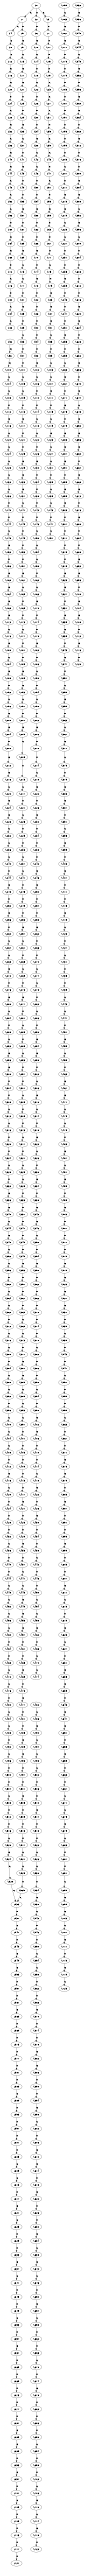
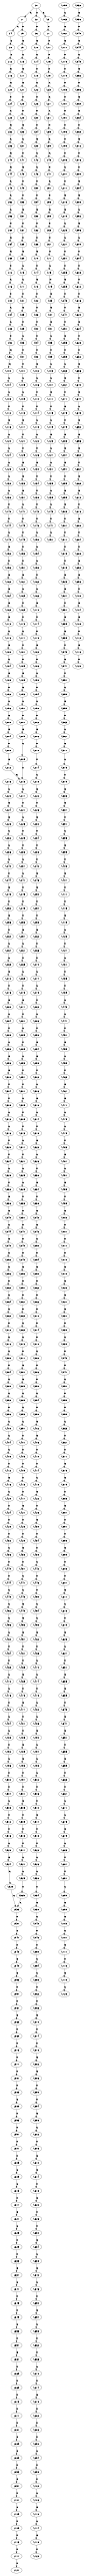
  strict digraph {
    S0
    S1
    S2
    S3
    S4
    S5
    S6
    S7
    S8
    S9
    S10
    S11
    S12
    S13
    S14
    S15
    S16
    S17
    S18
    S19
    S20
    S21
    S22
    S23
    S24
    S25
    S26
    S27
    S28
    S29
    S30
    S31
    S32
    S33
    S34
    S35
    S36
    S37
    S38
    S39
    S40
    S41
    S42
    S43
    S44
    S45
    S46
    S47
    S48
    S49
    S50
    S51
    S52
    S53
    S54
    S55
    S56
    S57
    S58
    S59
    S60
    S61
    S62
    S63
    S64
    S65
    S66
    S67
    S68
    S69
    S70
    S71
    S72
    S73
    S74
    S75
    S76
    S77
    S78
    S79
    S80
    S81
    S82
    S83
    S84
    S85
    S86
    S87
    S88
    S89
    S90
    S91
    S92
    S93
    S94
    S95
    S96
    S97
    S98
    S99
    S100
    S101
    S102
    S103
    S104
    S105
    S106
    S107
    S108
    S109
    S110
    S111
    S112
    S113
    S114
    S115
    S116
    S117
    S118
    S119
    S120
    S121
    S122
    S123
    S124
    S125
    S126
    S127
    S128
    S129
    S130
    S131
    S132
    S133
    S134
    S135
    S136
    S137
    S138
    S139
    S140
    S141
    S142
    S143
    S144
    S145
    S146
    S147
    S148
    S149
    S150
    S151
    S152
    S153
    S154
    S156
    S157
    S158
    S160
    S161
    S162
    S159
    S163
    S164
    S165
    S166
    S167
    S168
    S169
    S170
    S171
    S172
    S173
    S174
    S175
    S176
    S177
    S178
    S179
    S180
    S181
    S182
    S183
    S184
    S185
    S186
    S187
    S188
    S189
    S190
    S191
    S192
    S193
    S194
    S195
    S196
    S197
    S198
    S199
    S200
    S201
    S202
    S203
    S204
    S205
    S206
    S207
    S208
    S209
    S210
    S211
    S212
    S213
    S214
    S215
    S216
    S217
    S218
    S219
    S220
    S221
    S222
    S223
    S224
    S225
    S226
    S227
    S228
    S229
    S230
    S231
    S232
    S233
    S234
    S235
    S236
    S237
    S238
    S239
    S240
    S241
    S242
    S243
    S244
    S245
    S246
    S247
    S248
    S249
    S250
    S251
    S252
    S253
    S254
    S255
    S256
    S257
    S258
    S259
    S260
    S261
    S262
    S263
    S264
    S265
    S266
    S267
    S268
    S269
    S270
    S271
    S272
    S273
    S274
    S275
    S276
    S277
    S278
    S279
    S280
    S281
    S282
    S283
    S284
    S285
    S286
    S287
    S288
    S289
    S290
    S291
    S292
    S293
    S294
    S295
    S296
    S297
    S298
    S299
    S300
    S301
    S302
    S303
    S304
    S305
    S306
    S307
    S308
    S309
    S310
    S311
    S312
    S313
    S314
    S315
    S316
    S317
    S318
    S319
    S320
    S321
    S322
    S323
    S324
    S325
    S326
    S327
    S328
    S329
    S330
    S331
    S332
    S333
    S334
    S335
    S336
    S337
    S338
    S339
    S340
    S341
    S342
    S343
    S344
    S345
    S346
    S347
    S348
    S349
    S350
    S351
    S352
    S353
    S354
    S355
    S356
    S357
    S358
    S359
    S360
    S361
    S362
    S363
    S364
    S365
    S366
    S367
    S368
    S369
    S370
    S371
    S372
    S373
    S374
    S375
    S376
    S377
    S378
    S379
    S380
    S381
    S382
    S383
    S384
    S385
    S386
    S387
    S388
    S389
    S390
    S391
    S392
    S393
    S394
    S395
    S396
    S397
    S398
    S399
    S400
    S401
    S402
    S403
    S404
    S405
    S406
    S407
    S408
    S409
    S410
    S411
    S412
    S413
    S414
    S415
    S416
    S417
    S418
    S419
    S420
    S421
    S422
    S423
    S424
    S425
    S426
    S427
    S428
    S429
    S430
    S431
    S432
    S433
    S434
    S435
    S436
    S437
    S438
    S439
    S440
    S441
    S442
    S443
    S444
    S445
    S446
    S447
    S448
    S449
    S450
    S451
    S452
    S453
    S454
    S455
    S456
    S457
    S458
    S459
    S460
    S461
    S462
    S463
    S464
    S465
    S466
    S467
    S468
    S469
    S470
    S471
    S472
    S473
    S474
    S475
    S476
    S477
+   S478
    S479
    S480
    S481
    S482
    S483
    S484
    S485
    S486
    S487
    S488
    S489
    S490
    S491
    S492
    S493
    S494
    S495
    S496
    S497
    S498
    S499
    S500
    S501
    S502
    S503
    S504
    S505
    S506
    S507
    S508
    S509
    S510
    S511
    S512
    S513
    S514
    S515
    S516
    S517
    S518
    S519
    S520
    S521
    S522
    S523
    S524
    S525
    S526
    S527
    S528
    S529
    S530
    S531
    S533
    S534
    S535
    S532
    S536
    S537
    S538
    S539
    S540
    S541
    S542
    S543
    S544
    S545
    S546
    S547
    S548
    S549
    S550
    S551
    S552
    S553
    S554
    S555
    S556
    S557
    S558
    S559
    S560
    S561
    S562
    S563
    S564
    S565
    S566
    S567
    S568
    S569
    S570
    S571
    S572
    S573
    S574
    S575
    S576
    S577
    S578
    S579
    S580
    S581
    S582
    S583
    S584
    S585
    S586
    S587
    S588
    S589
    S590
    S591
    S592
    S593
    S594
    S595
    S596
    S597
    S598
    S599
    S600
    S601
    S602
    S603
    S604
    S605
    S606
    S607
    S608
    S609
    S610
    S611
    S612
    S613
    S614
    S615
    S616
    S617
    S618
    S619
    S620
    S621
    S622
    S623
    S624
    S625
    S626
    S627
    S628
    S629
    S630
    S631
    S632
    S633
    S634
    S635
    S636
    S637
    S638
    S639
    S640
    S641
    S642
    S643
    S644
    S645
    S646
    S647
    S648
    S649
    S650
    S651
    S652
    S653
    S654
    S655
    S656
    S657
    S658
    S659
    S660
    S661
    S662
    S663
    S664
    S665
    S666
    S667
    S668
    S669
    S670
    S671
    S672
    S673
    S674
    S675
    S676
    S677
    S678
    S679
    S680
    S681
    S682
    S683
    S684
    S685
    S686
    S687
    S688
    S689
    S690
    S691
    S692
    S693
    S694
    S695
    S696
    S697
    S698
    S699
    S700
    S701
    S702
    S703
    S704
    S705
    S706
    S707
    S708
    S709
    S710
    S711
    S712
    S713
    S714
    S715
    S716
    S717
    S718
    S719
    S720
    S721
    S722
    S723
    S0 -> S1 [label=C]
    S0 -> S2 [label=A]
    S0 -> S3 [label=G]
    S1 -> S4 [label=C]
    S1 -> S5 [label=T]
    S2 -> S6 [label=T]
    S3 -> S7 [label=T]
    S4 -> S8 [label=C]
    S5 -> S9 [label=G]
    S6 -> S10 [label=G]
    S7 -> S11 [label=A]
    S8 -> S12 [label=G]
    S9 -> S13 [label=C]
    S10 -> S14 [label=C]
    S11 -> S15 [label=A]
    S12 -> S16 [label=G]
    S13 -> S17 [label=G]
    S14 -> S18 [label=T]
    S15 -> S19 [label=T]
    S16 -> S20 [label=G]
    S17 -> S21 [label=G]
    S18 -> S22 [label=C]
    S19 -> S23 [label=G]
    S20 -> S24 [label=T]
    S21 -> S25 [label=A]
    S22 -> S26 [label=A]
    S23 -> S27 [label=G]
    S24 -> S28 [label=C]
    S25 -> S29 [label=T]
    S26 -> S30 [label=T]
    S27 -> S31 [label=C]
    S28 -> S32 [label=G]
    S29 -> S33 [label=G]
    S30 -> S34 [label=T]
    S31 -> S35 [label=A]
    S32 -> S36 [label=C]
    S33 -> S37 [label=C]
    S34 -> S38 [label=G]
    S35 -> S39 [label=G]
    S36 -> S40 [label=G]
    S37 -> S41 [label=T]
    S38 -> S42 [label=C]
    S39 -> S43 [label=C]
    S40 -> S44 [label=G]
    S41 -> S45 [label=G]
    S42 -> S46 [label=C]
    S43 -> S47 [label=T]
    S44 -> S48 [label=C]
    S45 -> S49 [label=A]
    S46 -> S50 [label=A]
    S47 -> S51 [label=C]
    S48 -> S52 [label=C]
    S49 -> S53 [label=T]
    S50 -> S54 [label=T]
    S51 -> S55 [label=T]
    S52 -> S56 [label=C]
    S53 -> S57 [label=G]
    S54 -> S58 [label=G]
    S55 -> S59 [label=G]
    S56 -> S60 [label=A]
    S57 -> S61 [label=T]
    S58 -> S62 [label=A]
    S59 -> S63 [label=T]
    S60 -> S64 [label=G]
    S61 -> S65 [label=T]
    S62 -> S66 [label=T]
    S63 -> S67 [label=A]
    S64 -> S68 [label=G]
    S65 -> S69 [label=G]
    S66 -> S70 [label=G]
    S67 -> S71 [label=T]
    S68 -> S72 [label=T]
    S69 -> S73 [label=C]
    S70 -> S74 [label=A]
    S71 -> S75 [label=C]
    S72 -> S76 [label=C]
    S73 -> S77 [label=C]
    S74 -> S78 [label=G]
    S75 -> S79 [label=A]
    S76 -> S80 [label=T]
    S77 -> S81 [label=T]
    S78 -> S82 [label=T]
    S79 -> S83 [label=G]
    S80 -> S84 [label=C]
    S81 -> S85 [label=G]
    S82 -> S86 [label=A]
    S83 -> S87 [label=G]
    S84 -> S88 [label=C]
    S85 -> S89 [label=A]
    S86 -> S90 [label=A]
    S87 -> S91 [label=G]
+   S88 -> S92 [label=T]
    S89 -> S93 [label=C]
    S90 -> S94 [label=T]
    S91 -> S95 [label=C]
    S92 -> S96 [label=G]
    S93 -> S97 [label=A]
    S94 -> S98 [label=A]
    S95 -> S99 [label=A]
    S96 -> S100 [label=G]
    S97 -> S101 [label=A]
    S98 -> S102 [label=G]
    S99 -> S103 [label=C]
    S100 -> S104 [label=C]
    S101 -> S105 [label=C]
    S102 -> S106 [label=C]
    S103 -> S107 [label=C]
    S104 -> S108 [label=C]
    S105 -> S109 [label=C]
    S106 -> S110 [label=T]
    S107 -> S111 [label=G]
    S108 -> S112 [label=T]
    S109 -> S113 [label=T]
    S110 -> S114 [label=T]
    S111 -> S115 [label=A]
    S112 -> S116 [label=G]
    S113 -> S117 [label=G]
    S114 -> S118 [label=C]
    S115 -> S119 [label=C]
    S116 -> S120 [label=C]
    S117 -> S121 [label=A]
    S118 -> S122 [label=C]
    S119 -> S123 [label=G]
    S120 -> S124 [label=C]
    S121 -> S125 [label=T]
    S122 -> S126 [label=A]
    S123 -> S127 [label=C]
    S124 -> S128 [label=C]
    S125 -> S129 [label=G]
    S126 -> S130 [label=G]
    S127 -> S131 [label=C]
    S128 -> S132 [label=C]
    S129 -> S133 [label=G]
    S130 -> S134 [label=A]
    S131 -> S135 [label=T]
    S132 -> S136 [label=C]
    S133 -> S137 [label=G]
    S134 -> S138 [label=A]
    S135 -> S139 [label=C]
    S136 -> S140 [label=T]
    S137 -> S141 [label=C]
    S138 -> S142 [label=A]
    S139 -> S143 [label=C]
    S140 -> S144 [label=T]
    S141 -> S145 [label=T]
    S142 -> S146 [label=A]
    S143 -> S147 [label=T]
    S144 -> S148 [label=C]
    S145 -> S149 [label=T]
    S146 -> S150 [label=C]
    S147 -> S151 [label=C]
    S148 -> S152 [label=G]
    S149 -> S153 [label=T]
    S150 -> S154 [label=C]
    S152 -> S156 [label=T]
    S153 -> S157 [label=T]
    S154 -> S158 [label=C]
    S156 -> S160 [label=G]
    S157 -> S161 [label=G]
    S158 -> S162 [label=A]
    S160 -> S164 [label=G]
    S161 -> S165 [label=C]
    S162 -> S166 [label=C]
    S159 -> S163 [label=C]
    S163 -> S167 [label=G]
    S164 -> S168 [label=G]
    S165 -> S169 [label=A]
    S166 -> S170 [label=G]
    S167 -> S171 [label=G]
    S168 -> S172 [label=G]
    S169 -> S173 [label=T]
    S170 -> S174 [label=A]
    S171 -> S175 [label=A]
    S172 -> S176 [label=C]
    S173 -> S177 [label=C]
    S174 -> S178 [label=T]
    S175 -> S179 [label=T]
    S176 -> S180 [label=G]
    S177 -> S181 [label=A]
    S178 -> S182 [label=G]
    S179 -> S183 [label=A]
    S180 -> S184 [label=C]
    S181 -> S185 [label=T]
    S182 -> S186 [label=A]
    S183 -> S187 [label=A]
    S184 -> S188 [label=G]
    S185 -> S189 [label=G]
    S186 -> S190 [label=C]
    S187 -> S191 [label=A]
    S188 -> S192 [label=A]
    S189 -> S193 [label=G]
    S190 -> S194 [label=T]
    S191 -> S195 [label=T]
    S192 -> S196 [label=C]
    S193 -> S197 [label=C]
    S194 -> S198 [label=C]
    S195 -> S199 [label=A]
    S196 -> S200 [label=G]
    S197 -> S201 [label=T]
    S198 -> S202 [label=T]
    S199 -> S203 [label=T]
    S200 -> S204 [label=G]
    S201 -> S205 [label=G]
    S202 -> S206 [label=G]
    S203 -> S207 [label=C]
    S204 -> S208 [label=T]
    S205 -> S209 [label=C]
    S206 -> S210 [label=A]
    S207 -> S211 [label=T]
    S208 -> S212 [label=G]
    S209 -> S213 [label=T]
    S210 -> S214 [label=A]
    S211 -> S215 [label=G]
-   S212 -> S216 [label=G]
+   S212 -> S213 [label=G]
    S213 -> S217 [label=C]
    S214 -> S218 [label=C]
    S215 -> S219 [label=G]
    S216 -> S220 [label=C]
    S217 -> S221 [label=T]
    S218 -> S222 [label=G]
    S219 -> S223 [label=C]
    S220 -> S224 [label=G]
    S221 -> S225 [label=C]
    S222 -> S226 [label=A]
    S223 -> S227 [label=C]
    S224 -> S228 [label=G]
    S225 -> S229 [label=T]
    S226 -> S230 [label=G]
    S227 -> S231 [label=T]
    S228 -> S232 [label=C]
    S229 -> S233 [label=A]
    S230 -> S234 [label=A]
    S231 -> S235 [label=T]
    S232 -> S236 [label=C]
    S233 -> S237 [label=C]
    S234 -> S238 [label=A]
    S235 -> S239 [label=G]
    S236 -> S240 [label=C]
    S237 -> S241 [label=C]
    S238 -> S242 [label=T]
    S239 -> S243 [label=A]
    S240 -> S244 [label=T]
    S241 -> S245 [label=A]
    S242 -> S246 [label=G]
    S243 -> S247 [label=A]
    S244 -> S248 [label=G]
    S245 -> S249 [label=A]
    S246 -> S250 [label=G]
    S247 -> S251 [label=A]
    S248 -> S252 [label=T]
    S249 -> S253 [label=A]
    S250 -> S254 [label=A]
    S251 -> S255 [label=G]
    S252 -> S256 [label=G]
    S253 -> S257 [label=G]
    S254 -> S258 [label=A]
    S255 -> S259 [label=A]
    S256 -> S260 [label=T]
    S257 -> S261 [label=C]
    S258 -> S262 [label=G]
    S259 -> S263 [label=C]
    S260 -> S264 [label=C]
    S261 -> S265 [label=A]
    S262 -> S266 [label=T]
    S263 -> S267 [label=G]
    S264 -> S268 [label=C]
    S265 -> S269 [label=C]
    S266 -> S270 [label=T]
    S267 -> S271 [label=T]
    S268 -> S272 [label=G]
    S269 -> S273 [label=A]
    S270 -> S274 [label=C]
    S271 -> S275 [label=G]
    S272 -> S276 [label=A]
    S273 -> S277 [label=G]
    S274 -> S278 [label=C]
    S275 -> S279 [label=A]
    S276 -> S280 [label=G]
    S277 -> S281 [label=A]
    S278 -> S282 [label=A]
    S279 -> S283 [label=G]
    S280 -> S284 [label=C]
    S281 -> S285 [label=C]
    S282 -> S286 [label=C]
    S283 -> S287 [label=G]
    S284 -> S288 [label=A]
    S285 -> S289 [label=T]
    S286 -> S290 [label=A]
    S287 -> S291 [label=G]
    S288 -> S292 [label=C]
    S289 -> S293 [label=C]
    S290 -> S294 [label=G]
    S291 -> S295 [label=A]
    S292 -> S296 [label=G]
    S293 -> S297 [label=T]
    S294 -> S298 [label=G]
    S295 -> S299 [label=G]
    S296 -> S300 [label=G]
    S297 -> S301 [label=T]
    S298 -> S302 [label=A]
    S299 -> S303 [label=G]
    S300 -> S304 [label=A]
    S301 -> S305 [label=C]
    S302 -> S306 [label=C]
    S303 -> S307 [label=T]
    S304 -> S308 [label=T]
    S305 -> S309 [label=T]
    S306 -> S310 [label=G]
    S307 -> S311 [label=T]
    S308 -> S312 [label=C]
    S309 -> S313 [label=T]
    S310 -> S314 [label=C]
    S311 -> S315 [label=A]
    S312 -> S316 [label=C]
    S313 -> S317 [label=C]
    S314 -> S318 [label=A]
    S315 -> S319 [label=A]
    S316 -> S320 [label=T]
    S317 -> S321 [label=T]
    S318 -> S322 [label=G]
    S319 -> S323 [label=G]
    S320 -> S324 [label=T]
    S321 -> S325 [label=C]
    S322 -> S326 [label=C]
    S323 -> S327 [label=G]
    S324 -> S328 [label=C]
    S325 -> S329 [label=C]
    S326 -> S330 [label=T]
    S327 -> S331 [label=A]
    S328 -> S332 [label=T]
    S329 -> S333 [label=A]
    S330 -> S334 [label=G]
    S331 -> S335 [label=G]
    S332 -> S336 [label=G]
    S333 -> S337 [label=A]
    S334 -> S338 [label=T]
    S335 -> S339 [label=G]
    S336 -> S340 [label=G]
    S337 -> S341 [label=A]
    S338 -> S342 [label=G]
    S339 -> S343 [label=A]
    S340 -> S344 [label=C]
    S341 -> S345 [label=T]
    S342 -> S346 [label=G]
    S343 -> S347 [label=G]
    S344 -> S348 [label=G]
    S345 -> S349 [label=A]
    S346 -> S350 [label=C]
    S347 -> S351 [label=A]
    S348 -> S352 [label=C]
    S349 -> S353 [label=G]
    S350 -> S354 [label=T]
    S351 -> S355 [label=C]
    S352 -> S356 [label=C]
    S353 -> S357 [label=A]
    S354 -> S358 [label=G]
    S355 -> S359 [label=G]
    S356 -> S360 [label=T]
    S357 -> S361 [label=T]
    S358 -> S362 [label=A]
    S359 -> S363 [label=A]
    S360 -> S364 [label=C]
    S361 -> S365 [label=T]
    S362 -> S366 [label=A]
    S363 -> S367 [label=C]
    S364 -> S368 [label=C]
    S365 -> S369 [label=C]
    S366 -> S370 [label=A]
    S367 -> S371 [label=G]
    S368 -> S372 [label=T]
    S369 -> S373 [label=C]
    S370 -> S374 [label=T]
    S371 -> S375 [label=C]
    S372 -> S376 [label=C]
    S373 -> S377 [label=T]
    S374 -> S378 [label=T]
    S375 -> S379 [label=T]
    S376 -> S380 [label=C]
    S377 -> S381 [label=G]
    S378 -> S382 [label=C]
    S379 -> S383 [label=G]
    S380 -> S384 [label=T]
    S381 -> S385 [label=G]
    S382 -> S386 [label=A]
    S383 -> S387 [label=G]
    S384 -> S388 [label=C]
    S385 -> S389 [label=C]
    S386 -> S390 [label=T]
    S387 -> S391 [label=A]
    S388 -> S392 [label=C]
    S389 -> S393 [label=C]
    S390 -> S394 [label=C]
    S391 -> S395 [label=C]
    S392 -> S396 [label=T]
    S393 -> S397 [label=C]
    S394 -> S398 [label=A]
    S395 -> S399 [label=G]
    S396 -> S400 [label=C]
    S397 -> S401 [label=T]
    S398 -> S402 [label=G]
    S399 -> S403 [label=A]
    S400 -> S404 [label=C]
    S401 -> S405 [label=T]
    S402 -> S406 [label=G]
    S403 -> S407 [label=G]
    S404 -> S408 [label=C]
    S405 -> S409 [label=A]
    S406 -> S410 [label=A]
    S407 -> S411 [label=A]
    S408 -> S412 [label=T]
    S409 -> S413 [label=A]
    S410 -> S414 [label=A]
    S411 -> S415 [label=A]
    S412 -> S416 [label=G]
    S413 -> S417 [label=A]
    S414 -> S418 [label=C]
    S415 -> S419 [label=G]
    S416 -> S420 [label=C]
    S417 -> S421 [label=G]
    S418 -> S422 [label=G]
    S419 -> S423 [label=C]
    S420 -> S424 [label=T]
    S421 -> S425 [label=A]
    S422 -> S426 [label=A]
    S423 -> S427 [label=T]
    S424 -> S428 [label=T]
    S425 -> S429 [label=T]
    S426 -> S430 [label=G]
    S427 -> S431 [label=C]
    S428 -> S432 [label=T]
    S429 -> S433 [label=G]
    S430 -> S434 [label=A]
    S431 -> S435 [label=T]
    S432 -> S436 [label=C]
    S433 -> S437 [label=T]
    S434 -> S438 [label=T]
    S435 -> S439 [label=T]
    S436 -> S440 [label=T]
    S437 -> S441 [label=C]
    S438 -> S442 [label=C]
    S439 -> S443 [label=C]
    S440 -> S444 [label=T]
    S441 -> S445 [label=C]
    S442 -> S446 [label=A]
    S443 -> S447 [label=C]
    S444 -> S448 [label=C]
    S445 -> S449 [label=G]
    S446 -> S450 [label=A]
    S447 -> S451 [label=T]
    S448 -> S452 [label=C]
    S449 -> S453 [label=G]
    S450 -> S454 [label=C]
    S451 -> S455 [label=G]
    S452 -> S456 [label=C]
    S453 -> S457 [label=G]
    S454 -> S458 [label=C]
    S455 -> S459 [label=C]
    S456 -> S460 [label=C]
    S457 -> S461 [label=A]
    S458 -> S462 [label=G]
    S459 -> S463 [label=T]
    S460 -> S464 [label=A]
    S461 -> S465 [label=A]
    S462 -> S466 [label=T]
    S463 -> S467 [label=G]
    S464 -> S468 [label=T]
    S465 -> S469 [label=G]
    S466 -> S470 [label=C]
    S467 -> S471 [label=G]
    S468 -> S472 [label=C]
    S469 -> S473 [label=T]
    S470 -> S474 [label=C]
    S471 -> S475 [label=C]
    S472 -> S476 [label=C]
    S473 -> S477 [label=G]
+   S474 -> S478 [label=A]
    S475 -> S479 [label=C]
    S476 -> S480 [label=T]
    S477 -> S481 [label=A]
+   S478 -> S482 [label=C]
    S479 -> S483 [label=T]
    S480 -> S484 [label=C]
    S481 -> S485 [label=A]
    S482 -> S486 [label=C]
    S483 -> S487 [label=G]
    S484 -> S488 [label=C]
    S485 -> S489 [label=G]
    S486 -> S490 [label=G]
    S487 -> S491 [label=C]
    S488 -> S492 [label=T]
    S489 -> S493 [label=G]
    S490 -> S494 [label=C]
    S491 -> S495 [label=G]
    S492 -> S496 [label=C]
    S493 -> S497 [label=A]
    S494 -> S498 [label=C]
    S495 -> S499 [label=A]
    S496 -> S500 [label=T]
    S497 -> S501 [label=A]
    S498 -> S502 [label=C]
    S499 -> S503 [label=G]
    S500 -> S504 [label=T]
    S501 -> S505 [label=G]
    S502 -> S506 [label=A]
    S503 -> S507 [label=A]
    S504 -> S508 [label=C]
    S505 -> S509 [label=A]
    S506 -> S510 [label=T]
    S507 -> S511 [label=A]
    S508 -> S512 [label=A]
    S509 -> S513 [label=A]
    S510 -> S514 [label=G]
    S511 -> S515 [label=A]
    S512 -> S516 [label=T]
    S513 -> S517 [label=A]
    S514 -> S518 [label=A]
    S515 -> S519 [label=G]
    S516 -> S520 [label=C]
    S517 -> S521 [label=C]
    S518 -> S522 [label=A]
    S519 -> S523 [label=G]
    S520 -> S524 [label=G]
    S521 -> S525 [label=C]
    S522 -> S526 [label=C]
    S523 -> S527 [label=G]
    S524 -> S528 [label=C]
    S525 -> S529 [label=A]
    S526 -> S530 [label=C]
    S527 -> S531 [label=G]
    S528 -> S533 [label=C]
    S529 -> S533 [label=C]
    S530 -> S534 [label=T]
    S531 -> S535 [label=A]
    S533 -> S537 [label=A]
    S534 -> S538 [label=G]
    S535 -> S539 [label=C]
    S532 -> S536 [label=G]
    S536 -> S540 [label=A]
    S537 -> S541 [label=C]
    S538 -> S542 [label=C]
    S539 -> S543 [label=T]
    S540 -> S544 [label=G]
    S541 -> S545 [label=T]
    S542 -> S546 [label=T]
    S543 -> S547 [label=A]
    S544 -> S548 [label=C]
    S545 -> S549 [label=G]
    S546 -> S550 [label=T]
    S547 -> S551 [label=C]
    S548 -> S552 [label=G]
    S549 -> S553 [label=G]
    S550 -> S554 [label=C]
    S551 -> S555 [label=T]
    S552 -> S556 [label=A]
    S553 -> S557 [label=A]
    S554 -> S558 [label=C]
    S555 -> S559 [label=A]
    S556 -> S560 [label=G]
    S557 -> S561 [label=T]
    S558 -> S562 [label=A]
    S559 -> S563 [label=C]
    S560 -> S564 [label=G]
    S561 -> S565 [label=G]
    S562 -> S566 [label=A]
    S563 -> S567 [label=A]
    S564 -> S568 [label=T]
    S565 -> S569 [label=A]
    S566 -> S570 [label=G]
    S567 -> S571 [label=T]
    S568 -> S572 [label=G]
    S569 -> S573 [label=A]
    S570 -> S574 [label=A]
    S571 -> S575 [label=G]
    S572 -> S576 [label=A]
    S573 -> S577 [label=A]
    S574 -> S578 [label=T]
    S575 -> S579 [label=G]
    S576 -> S580 [label=T]
    S577 -> S581 [label=A]
    S578 -> S582 [label=G]
    S579 -> S583 [label=T]
    S580 -> S584 [label=G]
    S581 -> S585 [label=A]
    S582 -> S586 [label=G]
    S583 -> S587 [label=G]
    S584 -> S588 [label=G]
    S585 -> S589 [label=C]
    S586 -> S590 [label=A]
    S587 -> S591 [label=A]
    S588 -> S592 [label=C]
    S589 -> S593 [label=T]
    S590 -> S594 [label=A]
    S591 -> S595 [label=A]
    S592 -> S596 [label=G]
    S593 -> S597 [label=T]
    S594 -> S598 [label=G]
    S595 -> S599 [label=G]
    S596 -> S600 [label=C]
    S597 -> S601 [label=T]
    S598 -> S602 [label=C]
    S599 -> S603 [label=A]
    S600 -> S604 [label=T]
    S601 -> S605 [label=A]
    S602 -> S606 [label=A]
    S603 -> S607 [label=A]
    S604 -> S608 [label=A]
    S605 -> S609 [label=C]
    S606 -> S610 [label=G]
    S607 -> S611 [label=G]
    S608 -> S612 [label=A]
    S609 -> S613 [label=C]
    S610 -> S614 [label=G]
    S611 -> S615 [label=C]
    S612 -> S616 [label=A]
    S613 -> S617 [label=T]
    S614 -> S618 [label=T]
    S615 -> S619 [label=T]
    S616 -> S620 [label=G]
    S617 -> S621 [label=G]
    S618 -> S622 [label=G]
    S619 -> S623 [label=G]
    S620 -> S624 [label=G]
    S621 -> S625 [label=C]
    S622 -> S626 [label=A]
    S623 -> S627 [label=C]
    S624 -> S628 [label=A]
    S625 -> S629 [label=T]
    S626 -> S630 [label=A]
    S627 -> S631 [label=T]
    S628 -> S632 [label=T]
    S629 -> S633 [label=T]
    S630 -> S634 [label=G]
    S631 -> S635 [label=G]
    S632 -> S636 [label=G]
    S633 -> S637 [label=G]
    S634 -> S638 [label=C]
    S635 -> S639 [label=G]
    S636 -> S640 [label=T]
    S637 -> S641 [label=C]
    S638 -> S642 [label=G]
    S639 -> S643 [label=A]
    S640 -> S644 [label=G]
    S641 -> S645 [label=A]
    S642 -> S646 [label=C]
    S643 -> S647 [label=G]
    S644 -> S648 [label=C]
    S645 -> S649 [label=T]
    S646 -> S650 [label=T]
    S647 -> S651 [label=G]
    S648 -> S652 [label=G]
    S649 -> S653 [label=C]
    S650 -> S654 [label=G]
    S651 -> S655 [label=A]
    S652 -> S656 [label=G]
    S653 -> S657 [label=T]
    S654 -> S658 [label=C]
    S655 -> S659 [label=G]
    S656 -> S660 [label=G]
    S657 -> S661 [label=G]
    S658 -> S662 [label=T]
    S659 -> S663 [label=A]
    S660 -> S664 [label=A]
    S661 -> S665 [label=A]
    S662 -> S666 [label=A]
    S663 -> S667 [label=A]
    S664 -> S668 [label=G]
    S665 -> S669 [label=A]
    S666 -> S670 [label=C]
    S667 -> S671 [label=C]
    S668 -> S672 [label=G]
    S669 -> S673 [label=A]
    S670 -> S674 [label=A]
    S671 -> S675 [label=C]
    S672 -> S676 [label=T]
    S673 -> S677 [label=A]
    S674 -> S678 [label=G]
    S675 -> S679 [label=G]
    S676 -> S680 [label=G]
    S677 -> S681 [label=A]
    S678 -> S682 [label=A]
    S679 -> S683 [label=C]
    S680 -> S684 [label=A]
    S681 -> S685 [label=G]
    S682 -> S686 [label=T]
    S683 -> S687 [label=A]
    S684 -> S688 [label=A]
    S685 -> S689 [label=G]
    S686 -> S690 [label=T]
    S687 -> S691 [label=A]
    S688 -> S692 [label=G]
    S689 -> S693 [label=T]
    S690 -> S694 [label=C]
    S691 -> S695 [label=C]
    S692 -> S696 [label=G]
    S693 -> S697 [label=G]
    S694 -> S698 [label=A]
    S695 -> S699 [label=G]
    S696 -> S700 [label=A]
    S697 -> S701 [label=A]
    S698 -> S702 [label=T]
    S699 -> S703 [label=G]
    S700 -> S704 [label=G]
    S701 -> S705 [label=C]
    S702 -> S706 [label=C]
    S703 -> S707 [label=C]
    S704 -> S708 [label=G]
    S705 -> S709 [label=T]
    S706 -> S710 [label=G]
    S707 -> S711 [label=G]
    S708 -> S712 [label=A]
    S709 -> S713 [label=A]
    S710 -> S714 [label=C]
    S711 -> S715 [label=A]
    S712 -> S716 [label=G]
    S713 -> S717 [label=T]
    S714 -> S718 [label=G]
    S715 -> S719 [label=G]
    S716 -> S720 [label=A]
    S717 -> S721 [label=T]
    S718 -> S722 [label=A]
    S719 -> S723 [label=C]
  }
